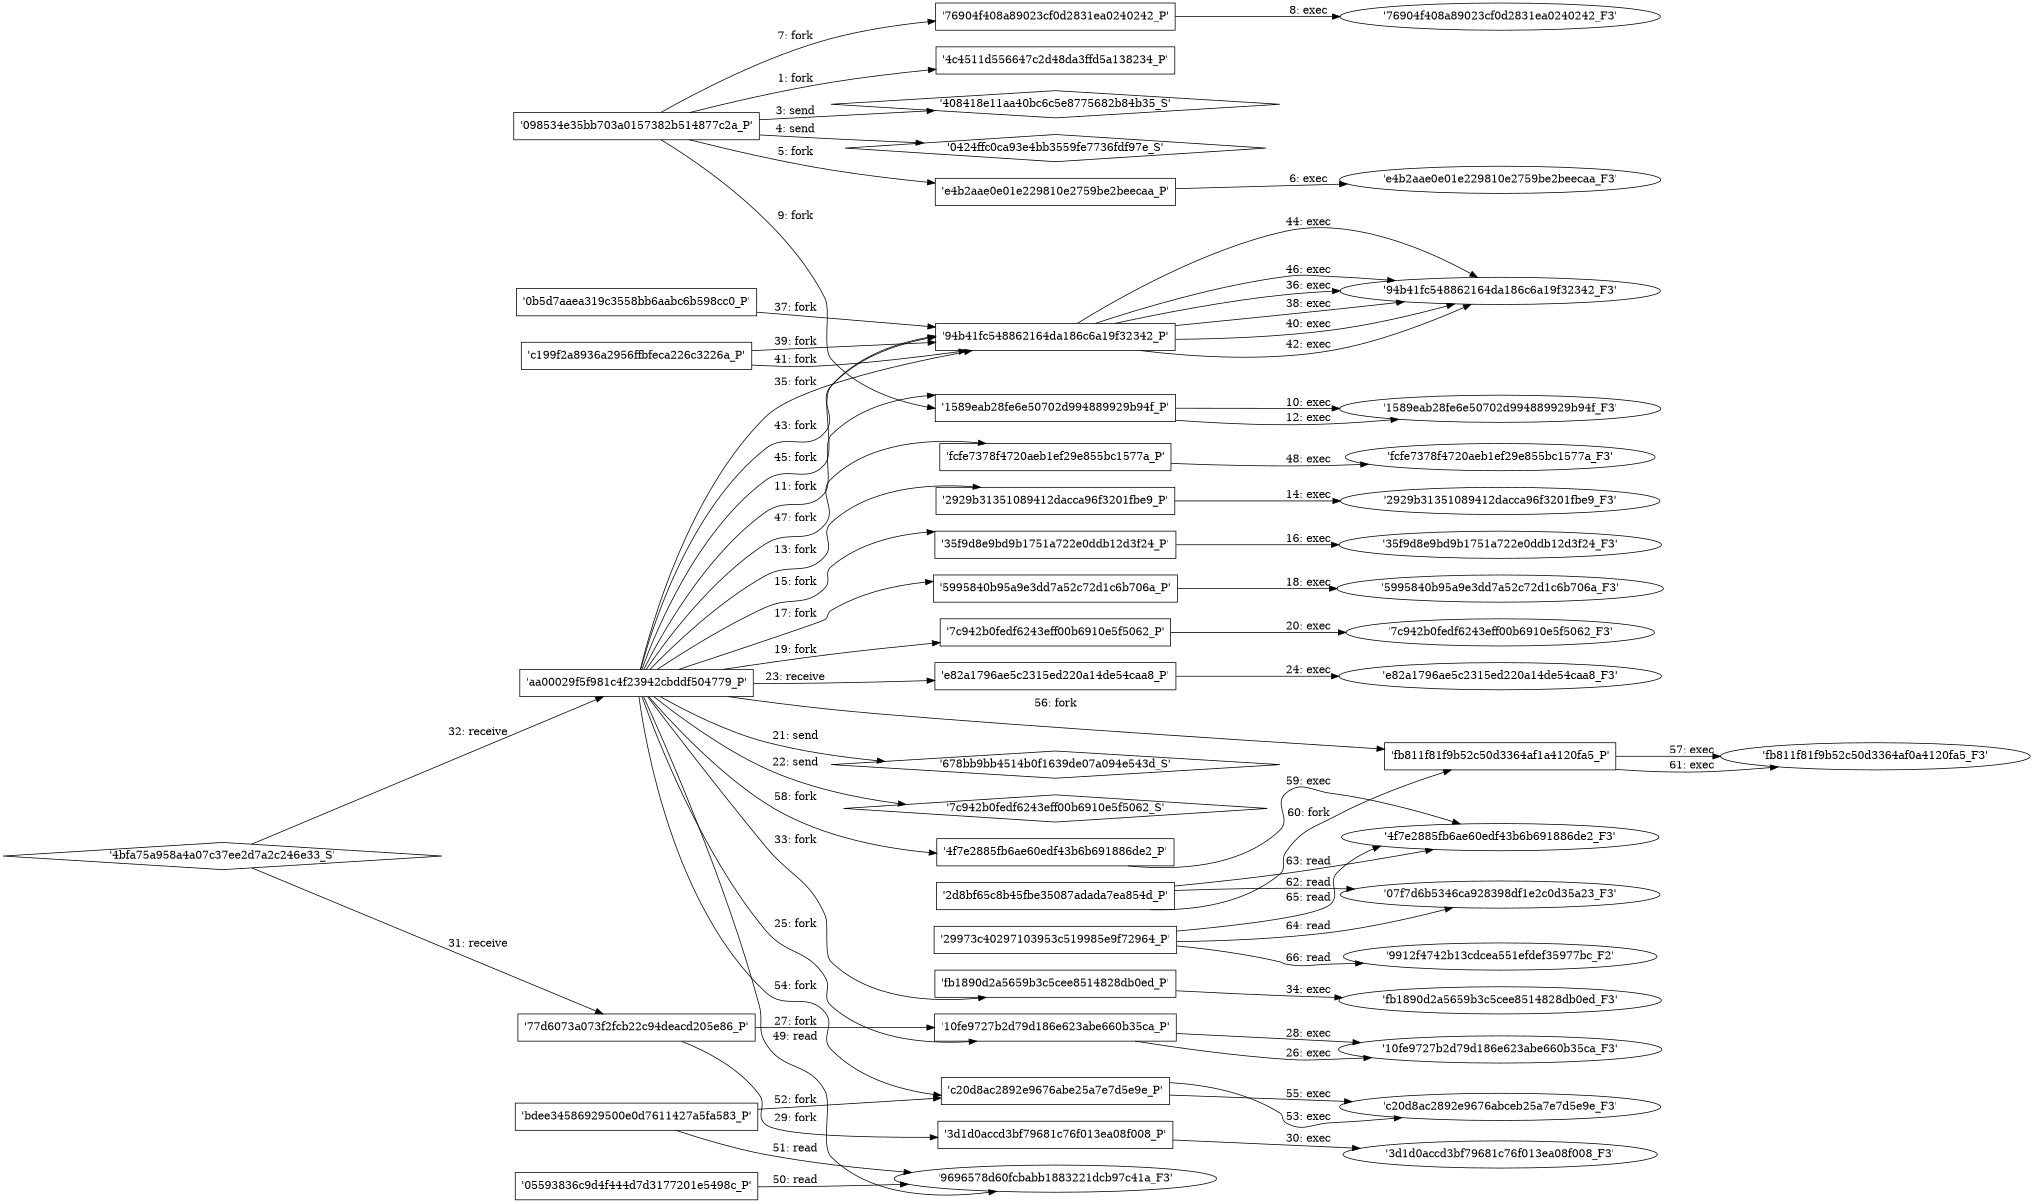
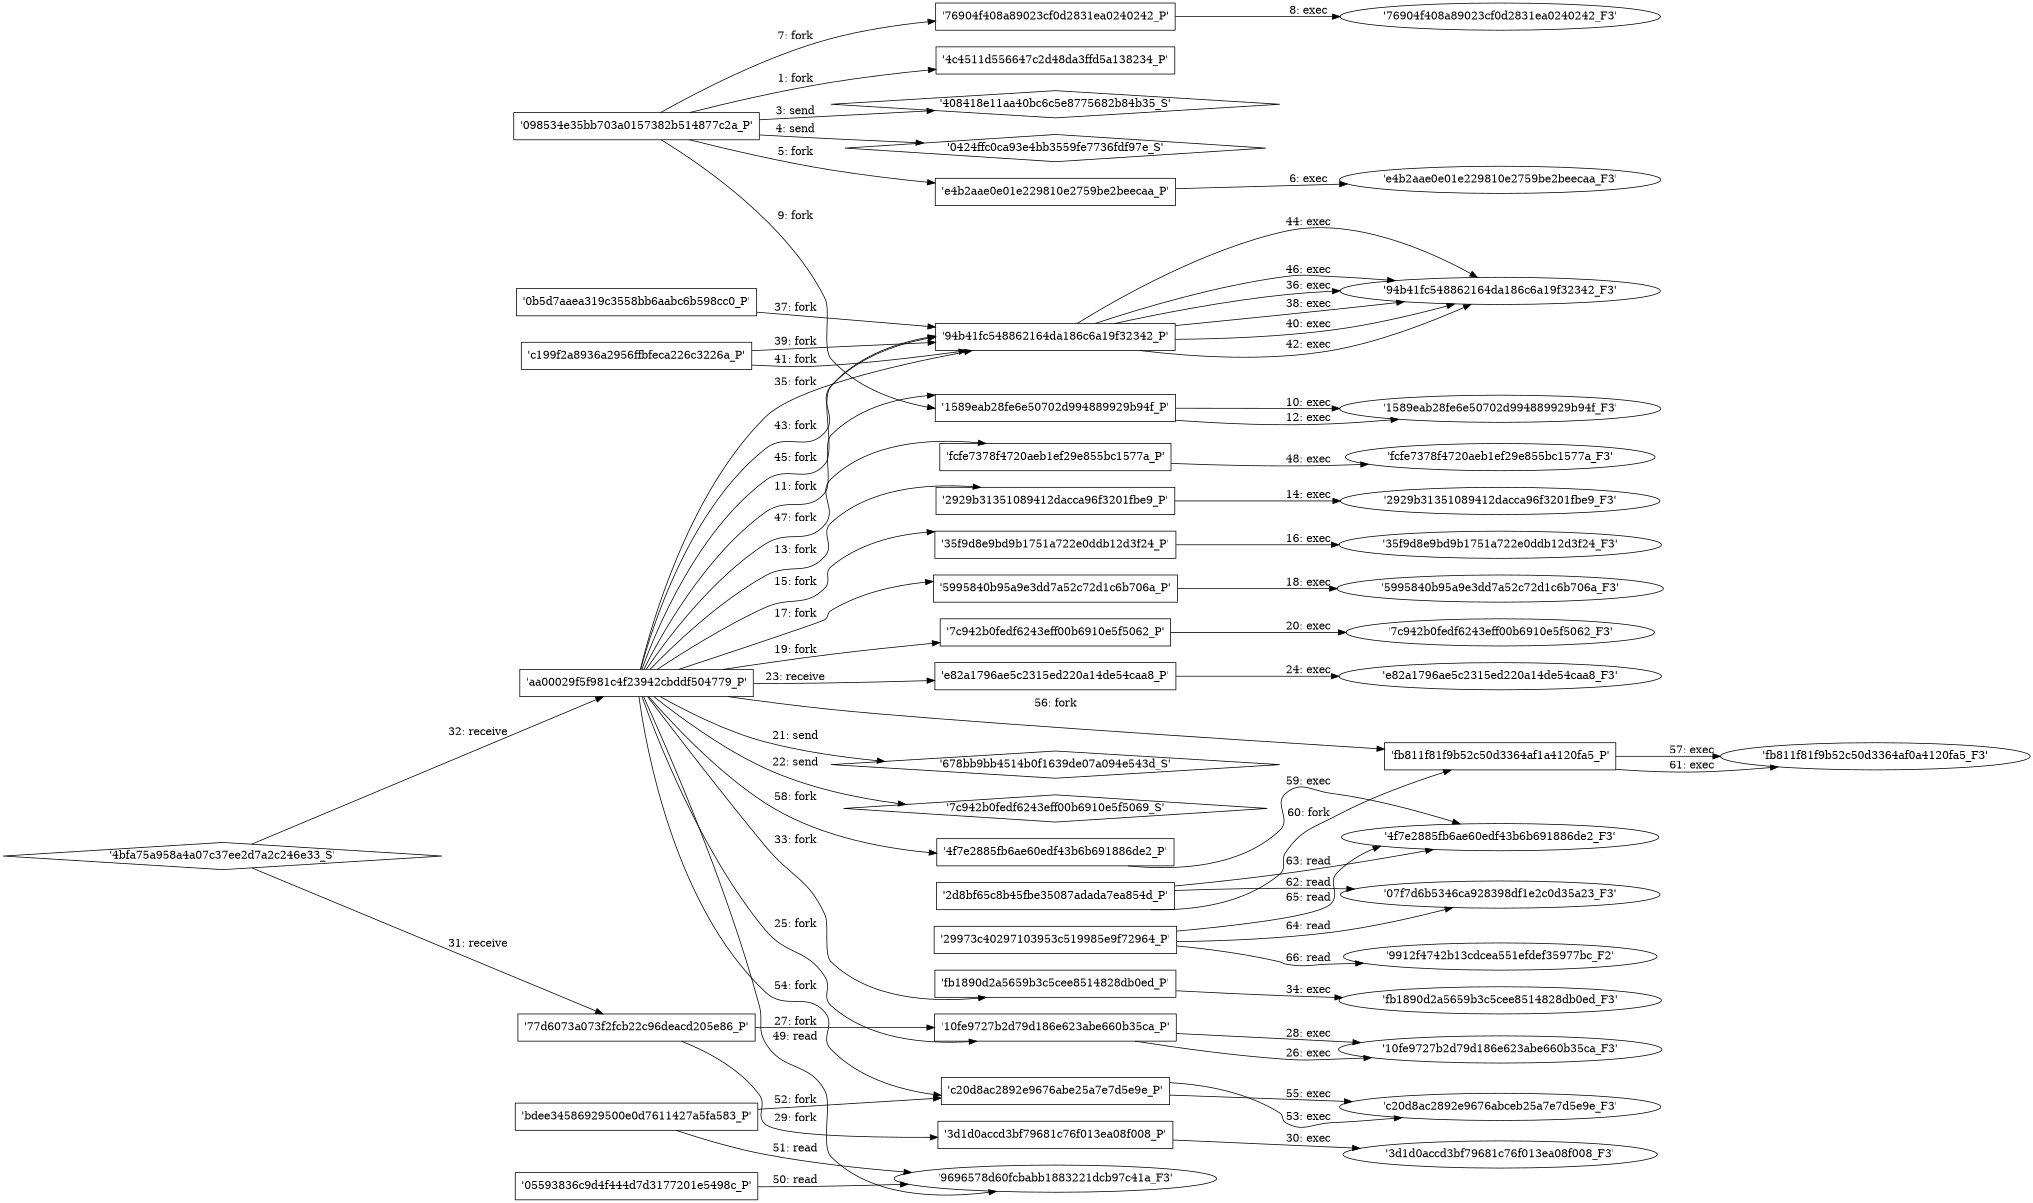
  digraph {
    engine=neato
    fixedsize=false
    fontsize=10
    nodesep=0.3
    rankdir=LR
    ranksep=0
    splines=true
    node [node_type=Process shape=box]
    "'098534e35bb703a0157382b514877c2a_P'"
    "'4c4511d556647c2d48da3ffd5a138234_P'"
    "'408418e11aa40bc6c5e8775682b84b35_S'" [node_type=Socket shape=diamond]
    "'0424ffc0ca93e4bb3559fe7736fdf97e_S'" [node_type=Socket shape=diamond]
    "'e4b2aae0e01e229810e2759be2beecaa_P'"
    "'76904f408a89023cf0d2831ea0240242_P'"
    "'1589eab28fe6e50702d994889929b94f_P'"
    "'e4b2aae0e01e229810e2759be2beecaa_F3'" [node_type=File shape=ellipse]
    "'76904f408a89023cf0d2831ea0240242_F3'" [node_type=File shape=ellipse]
    "'1589eab28fe6e50702d994889929b94f_F3'" [node_type=File shape=ellipse]
    "'aa00029f5f981c4f23942cbddf504779_P'"
    "'2929b31351089412dacca96f3201fbe9_P'"
    "'35f9d8e9bd9b1751a722e0ddb12d3f24_P'"
    "'5995840b95a9e3dd7a52c72d1c6b706a_P'"
    "'7c942b0fedf6243eff00b6910e5f5062_P'"
    "'678bb9bb4514b0f1639de07a094e543d_S'" [node_type=Socket shape=diamond]
-   "'7c942b0fedf6243eff00b6910e5f5062_S'" [node_type=Socket shape=diamond]
+   "'7c942b0fedf6243eff00b6910e5f5062_S'" [node_type=Socket shape=diamond label="'7c942b0fedf6243eff00b6910e5f5069_S'"]
    "'e82a1796ae5c2315ed220a14de54caa8_P'"
    "'10fe9727b2d79d186e623abe660b35ca_P'"
    "'fb1890d2a5659b3c5cee8514828db0ed_P'"
    "'94b41fc548862164da186c6a19f32342_P'"
    "'fcfe7378f4720aeb1ef29e855bc1577a_P'"
    "'9696578d60fcbabb1883221dcb97c41a_F3'" [node_type=file shape=ellipse]
    n24 [label="'c20d8ac2892e9676abe25a7e7d5e9e_P'"]
    n25 [label="'fb811f81f9b52c50d3364af1a4120fa5_P'"]
    "'4f7e2885fb6ae60edf43b6b691886de2_P'"
    "'2929b31351089412dacca96f3201fbe9_F3'" [node_type=File shape=ellipse]
    "'35f9d8e9bd9b1751a722e0ddb12d3f24_F3'" [node_type=File shape=ellipse]
    "'5995840b95a9e3dd7a52c72d1c6b706a_F3'" [node_type=File shape=ellipse]
    "'7c942b0fedf6243eff00b6910e5f5062_F3'" [node_type=File shape=ellipse]
    "'e82a1796ae5c2315ed220a14de54caa8_F3'" [node_type=File shape=ellipse]
    "'10fe9727b2d79d186e623abe660b35ca_F3'" [node_type=File shape=ellipse]
    "'fb1890d2a5659b3c5cee8514828db0ed_F3'" [node_type=File shape=ellipse]
    "'94b41fc548862164da186c6a19f32342_F3'" [node_type=File shape=ellipse]
    "'fcfe7378f4720aeb1ef29e855bc1577a_F3'" [node_type=File shape=ellipse]
    "'c20d8ac2892e9676abceb25a7e7d5e9e_F3'" [node_type=File shape=ellipse]
    "'fb811f81f9b52c50d3364af0a4120fa5_F3'" [node_type=File shape=ellipse]
    "'4f7e2885fb6ae60edf43b6b691886de2_F3'" [node_type=file shape=ellipse]
-   "'77d6073a073f2fcb22c94deacd205e86_P'"
+   "'77d6073a073f2fcb22c94deacd205e86_P'" [label="'77d6073a073f2fcb22c96deacd205e86_P'"]
    "'3d1d0accd3bf79681c76f013ea08f008_P'"
    "'3d1d0accd3bf79681c76f013ea08f008_F3'" [node_type=File shape=ellipse]
    "'4bfa75a958a4a07c37ee2d7a2c246e33_S'" [node_type=Socket shape=diamond]
    "'0b5d7aaea319c3558bb6aabc6b598cc0_P'"
    "'c199f2a8936a2956ffbfeca226c3226a_P'"
    "'05593836c9d4f444d7d3177201e5498c_P'"
    "'bdee34586929500e0d7611427a5fa583_P'"
    "'2d8bf65c8b45fbe35087adada7ea854d_P'"
    "'07f7d6b5346ca928398df1e2c0d35a23_F3'" [node_type=file shape=ellipse]
    "'29973c40297103953c519985e9f72964_P'"
    "'9912f4742b13cdcea551efdef35977bc_F2'" [node_type=file shape=ellipse]
    "'098534e35bb703a0157382b514877c2a_P'" -> "'4c4511d556647c2d48da3ffd5a138234_P'" [label="1: fork"]
    "'098534e35bb703a0157382b514877c2a_P'" -> "'408418e11aa40bc6c5e8775682b84b35_S'" [label="3: send"]
    "'098534e35bb703a0157382b514877c2a_P'" -> "'0424ffc0ca93e4bb3559fe7736fdf97e_S'" [label="4: send"]
    "'098534e35bb703a0157382b514877c2a_P'" -> "'e4b2aae0e01e229810e2759be2beecaa_P'" [label="5: fork"]
    "'098534e35bb703a0157382b514877c2a_P'" -> "'76904f408a89023cf0d2831ea0240242_P'" [label="7: fork"]
    "'098534e35bb703a0157382b514877c2a_P'" -> "'1589eab28fe6e50702d994889929b94f_P'" [label="9: fork"]
    "'e4b2aae0e01e229810e2759be2beecaa_P'" -> "'e4b2aae0e01e229810e2759be2beecaa_F3'" [label="6: exec"]
    "'76904f408a89023cf0d2831ea0240242_P'" -> "'76904f408a89023cf0d2831ea0240242_F3'" [label="8: exec"]
    "'1589eab28fe6e50702d994889929b94f_P'" -> "'1589eab28fe6e50702d994889929b94f_F3'" [label="10: exec"]
    "'1589eab28fe6e50702d994889929b94f_P'" -> "'1589eab28fe6e50702d994889929b94f_F3'" [label="12: exec"]
    "'aa00029f5f981c4f23942cbddf504779_P'" -> "'1589eab28fe6e50702d994889929b94f_P'" [label="11: fork"]
    "'aa00029f5f981c4f23942cbddf504779_P'" -> "'2929b31351089412dacca96f3201fbe9_P'" [label="13: fork"]
    "'aa00029f5f981c4f23942cbddf504779_P'" -> "'35f9d8e9bd9b1751a722e0ddb12d3f24_P'" [label="15: fork"]
    "'aa00029f5f981c4f23942cbddf504779_P'" -> "'5995840b95a9e3dd7a52c72d1c6b706a_P'" [label="17: fork"]
    "'aa00029f5f981c4f23942cbddf504779_P'" -> "'7c942b0fedf6243eff00b6910e5f5062_P'" [label="19: fork"]
    "'aa00029f5f981c4f23942cbddf504779_P'" -> "'678bb9bb4514b0f1639de07a094e543d_S'" [label="21: send"]
    "'aa00029f5f981c4f23942cbddf504779_P'" -> "'7c942b0fedf6243eff00b6910e5f5062_S'" [label="22: send"]
    "'aa00029f5f981c4f23942cbddf504779_P'" -> "'e82a1796ae5c2315ed220a14de54caa8_P'" [label="23: receive"]
    "'aa00029f5f981c4f23942cbddf504779_P'" -> "'10fe9727b2d79d186e623abe660b35ca_P'" [label="25: fork"]
    "'aa00029f5f981c4f23942cbddf504779_P'" -> "'fb1890d2a5659b3c5cee8514828db0ed_P'" [label="33: fork"]
    "'aa00029f5f981c4f23942cbddf504779_P'" -> "'94b41fc548862164da186c6a19f32342_P'" [label="35: fork"]
    "'aa00029f5f981c4f23942cbddf504779_P'" -> "'94b41fc548862164da186c6a19f32342_P'" [label="43: fork"]
    "'aa00029f5f981c4f23942cbddf504779_P'" -> "'94b41fc548862164da186c6a19f32342_P'" [label="45: fork"]
    "'aa00029f5f981c4f23942cbddf504779_P'" -> "'fcfe7378f4720aeb1ef29e855bc1577a_P'" [label="47: fork"]
    "'aa00029f5f981c4f23942cbddf504779_P'" -> "'9696578d60fcbabb1883221dcb97c41a_F3'" [label="49: read"]
    "'aa00029f5f981c4f23942cbddf504779_P'" -> n24 [label="54: fork"]
    "'aa00029f5f981c4f23942cbddf504779_P'" -> n25 [label="56: fork"]
    "'aa00029f5f981c4f23942cbddf504779_P'" -> "'4f7e2885fb6ae60edf43b6b691886de2_P'" [label="58: fork"]
    "'2929b31351089412dacca96f3201fbe9_P'" -> "'2929b31351089412dacca96f3201fbe9_F3'" [label="14: exec"]
    "'35f9d8e9bd9b1751a722e0ddb12d3f24_P'" -> "'35f9d8e9bd9b1751a722e0ddb12d3f24_F3'" [label="16: exec"]
    "'5995840b95a9e3dd7a52c72d1c6b706a_P'" -> "'5995840b95a9e3dd7a52c72d1c6b706a_F3'" [label="18: exec"]
    "'7c942b0fedf6243eff00b6910e5f5062_P'" -> "'7c942b0fedf6243eff00b6910e5f5062_F3'" [label="20: exec"]
    "'e82a1796ae5c2315ed220a14de54caa8_P'" -> "'e82a1796ae5c2315ed220a14de54caa8_F3'" [label="24: exec"]
    "'10fe9727b2d79d186e623abe660b35ca_P'" -> "'10fe9727b2d79d186e623abe660b35ca_F3'" [label="26: exec"]
    "'10fe9727b2d79d186e623abe660b35ca_P'" -> "'10fe9727b2d79d186e623abe660b35ca_F3'" [label="28: exec"]
    "'fb1890d2a5659b3c5cee8514828db0ed_P'" -> "'fb1890d2a5659b3c5cee8514828db0ed_F3'" [label="34: exec"]
    "'94b41fc548862164da186c6a19f32342_P'" -> "'94b41fc548862164da186c6a19f32342_F3'" [label="36: exec"]
    "'94b41fc548862164da186c6a19f32342_P'" -> "'94b41fc548862164da186c6a19f32342_F3'" [label="38: exec"]
    "'94b41fc548862164da186c6a19f32342_P'" -> "'94b41fc548862164da186c6a19f32342_F3'" [label="40: exec"]
    "'94b41fc548862164da186c6a19f32342_P'" -> "'94b41fc548862164da186c6a19f32342_F3'" [label="42: exec"]
    "'94b41fc548862164da186c6a19f32342_P'" -> "'94b41fc548862164da186c6a19f32342_F3'" [label="44: exec"]
    "'94b41fc548862164da186c6a19f32342_P'" -> "'94b41fc548862164da186c6a19f32342_F3'" [label="46: exec"]
    "'fcfe7378f4720aeb1ef29e855bc1577a_P'" -> "'fcfe7378f4720aeb1ef29e855bc1577a_F3'" [label="48: exec"]
    n24 -> "'c20d8ac2892e9676abceb25a7e7d5e9e_F3'" [label="53: exec"]
    n24 -> "'c20d8ac2892e9676abceb25a7e7d5e9e_F3'" [label="55: exec"]
    n25 -> "'fb811f81f9b52c50d3364af0a4120fa5_F3'" [label="57: exec"]
    n25 -> "'fb811f81f9b52c50d3364af0a4120fa5_F3'" [label="61: exec"]
    "'4f7e2885fb6ae60edf43b6b691886de2_P'" -> "'4f7e2885fb6ae60edf43b6b691886de2_F3'" [label="59: exec"]
    "'77d6073a073f2fcb22c94deacd205e86_P'" -> "'10fe9727b2d79d186e623abe660b35ca_P'" [label="27: fork"]
    "'77d6073a073f2fcb22c94deacd205e86_P'" -> "'3d1d0accd3bf79681c76f013ea08f008_P'" [label="29: fork"]
    "'3d1d0accd3bf79681c76f013ea08f008_P'" -> "'3d1d0accd3bf79681c76f013ea08f008_F3'" [label="30: exec"]
    "'4bfa75a958a4a07c37ee2d7a2c246e33_S'" -> "'aa00029f5f981c4f23942cbddf504779_P'" [label="32: receive"]
    "'4bfa75a958a4a07c37ee2d7a2c246e33_S'" -> "'77d6073a073f2fcb22c94deacd205e86_P'" [label="31: receive"]
    "'0b5d7aaea319c3558bb6aabc6b598cc0_P'" -> "'94b41fc548862164da186c6a19f32342_P'" [label="37: fork"]
    "'c199f2a8936a2956ffbfeca226c3226a_P'" -> "'94b41fc548862164da186c6a19f32342_P'" [label="39: fork"]
    "'c199f2a8936a2956ffbfeca226c3226a_P'" -> "'94b41fc548862164da186c6a19f32342_P'" [label="41: fork"]
    "'05593836c9d4f444d7d3177201e5498c_P'" -> "'9696578d60fcbabb1883221dcb97c41a_F3'" [label="50: read"]
    "'bdee34586929500e0d7611427a5fa583_P'" -> "'9696578d60fcbabb1883221dcb97c41a_F3'" [label="51: read"]
    "'bdee34586929500e0d7611427a5fa583_P'" -> n24 [label="52: fork"]
    "'2d8bf65c8b45fbe35087adada7ea854d_P'" -> n25 [label="60: fork"]
    "'2d8bf65c8b45fbe35087adada7ea854d_P'" -> "'4f7e2885fb6ae60edf43b6b691886de2_F3'" [label="63: read"]
    "'2d8bf65c8b45fbe35087adada7ea854d_P'" -> "'07f7d6b5346ca928398df1e2c0d35a23_F3'" [label="62: read"]
    "'29973c40297103953c519985e9f72964_P'" -> "'4f7e2885fb6ae60edf43b6b691886de2_F3'" [label="65: read"]
    "'29973c40297103953c519985e9f72964_P'" -> "'07f7d6b5346ca928398df1e2c0d35a23_F3'" [label="64: read"]
    "'29973c40297103953c519985e9f72964_P'" -> "'9912f4742b13cdcea551efdef35977bc_F2'" [label="66: read"]
  }
